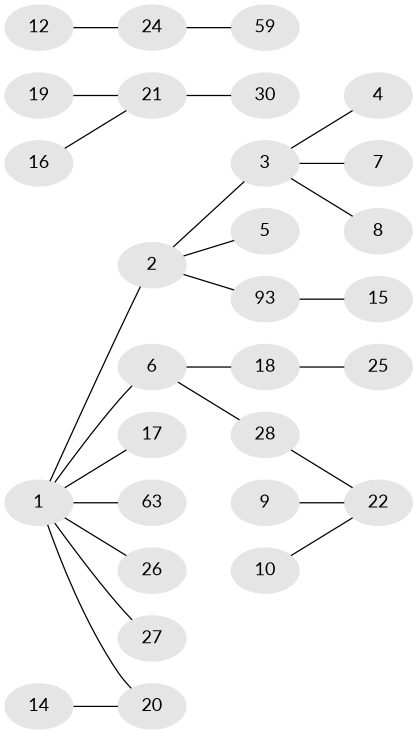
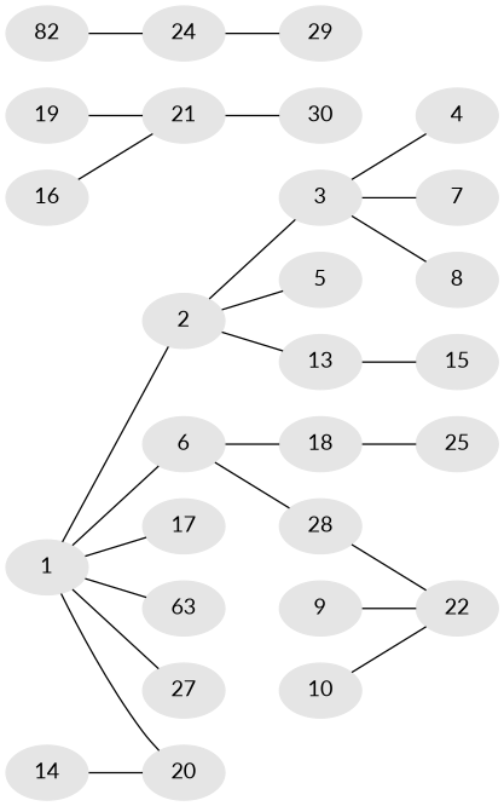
  graph {
    fontname=Lato
    rankdir=LR
    node [color=gray90 fontname=Lato style=filled]
    edge [fontname=Lato weight=1.0]
    1
    2
    6
    17
    20
    n6 [label=63]
-   26
    27
    3
    5
-   13 [label=93]
+   13
    18
    28
    4
    7
    8
    15
    19
    21
    24
-   29 [label=59]
+   29
    25
    22
    9
    10
-   12
+   12 [label=82]
    14
    16
    30
    1 -- 2
    1 -- 6
    1 -- 17
    1 -- 20
    1 -- n6
-   1 -- 26
    1 -- 27
    2 -- 3
    2 -- 5
    2 -- 13
    6 -- 18
    6 -- 28
    3 -- 4
    3 -- 7
    3 -- 8
    13 -- 15
    18 -- 25
    28 -- 22
    19 -- 21
    21 -- 30
    24 -- 29
    9 -- 22
    10 -- 22
    12 -- 24
    14 -- 20
    16 -- 21
  }
